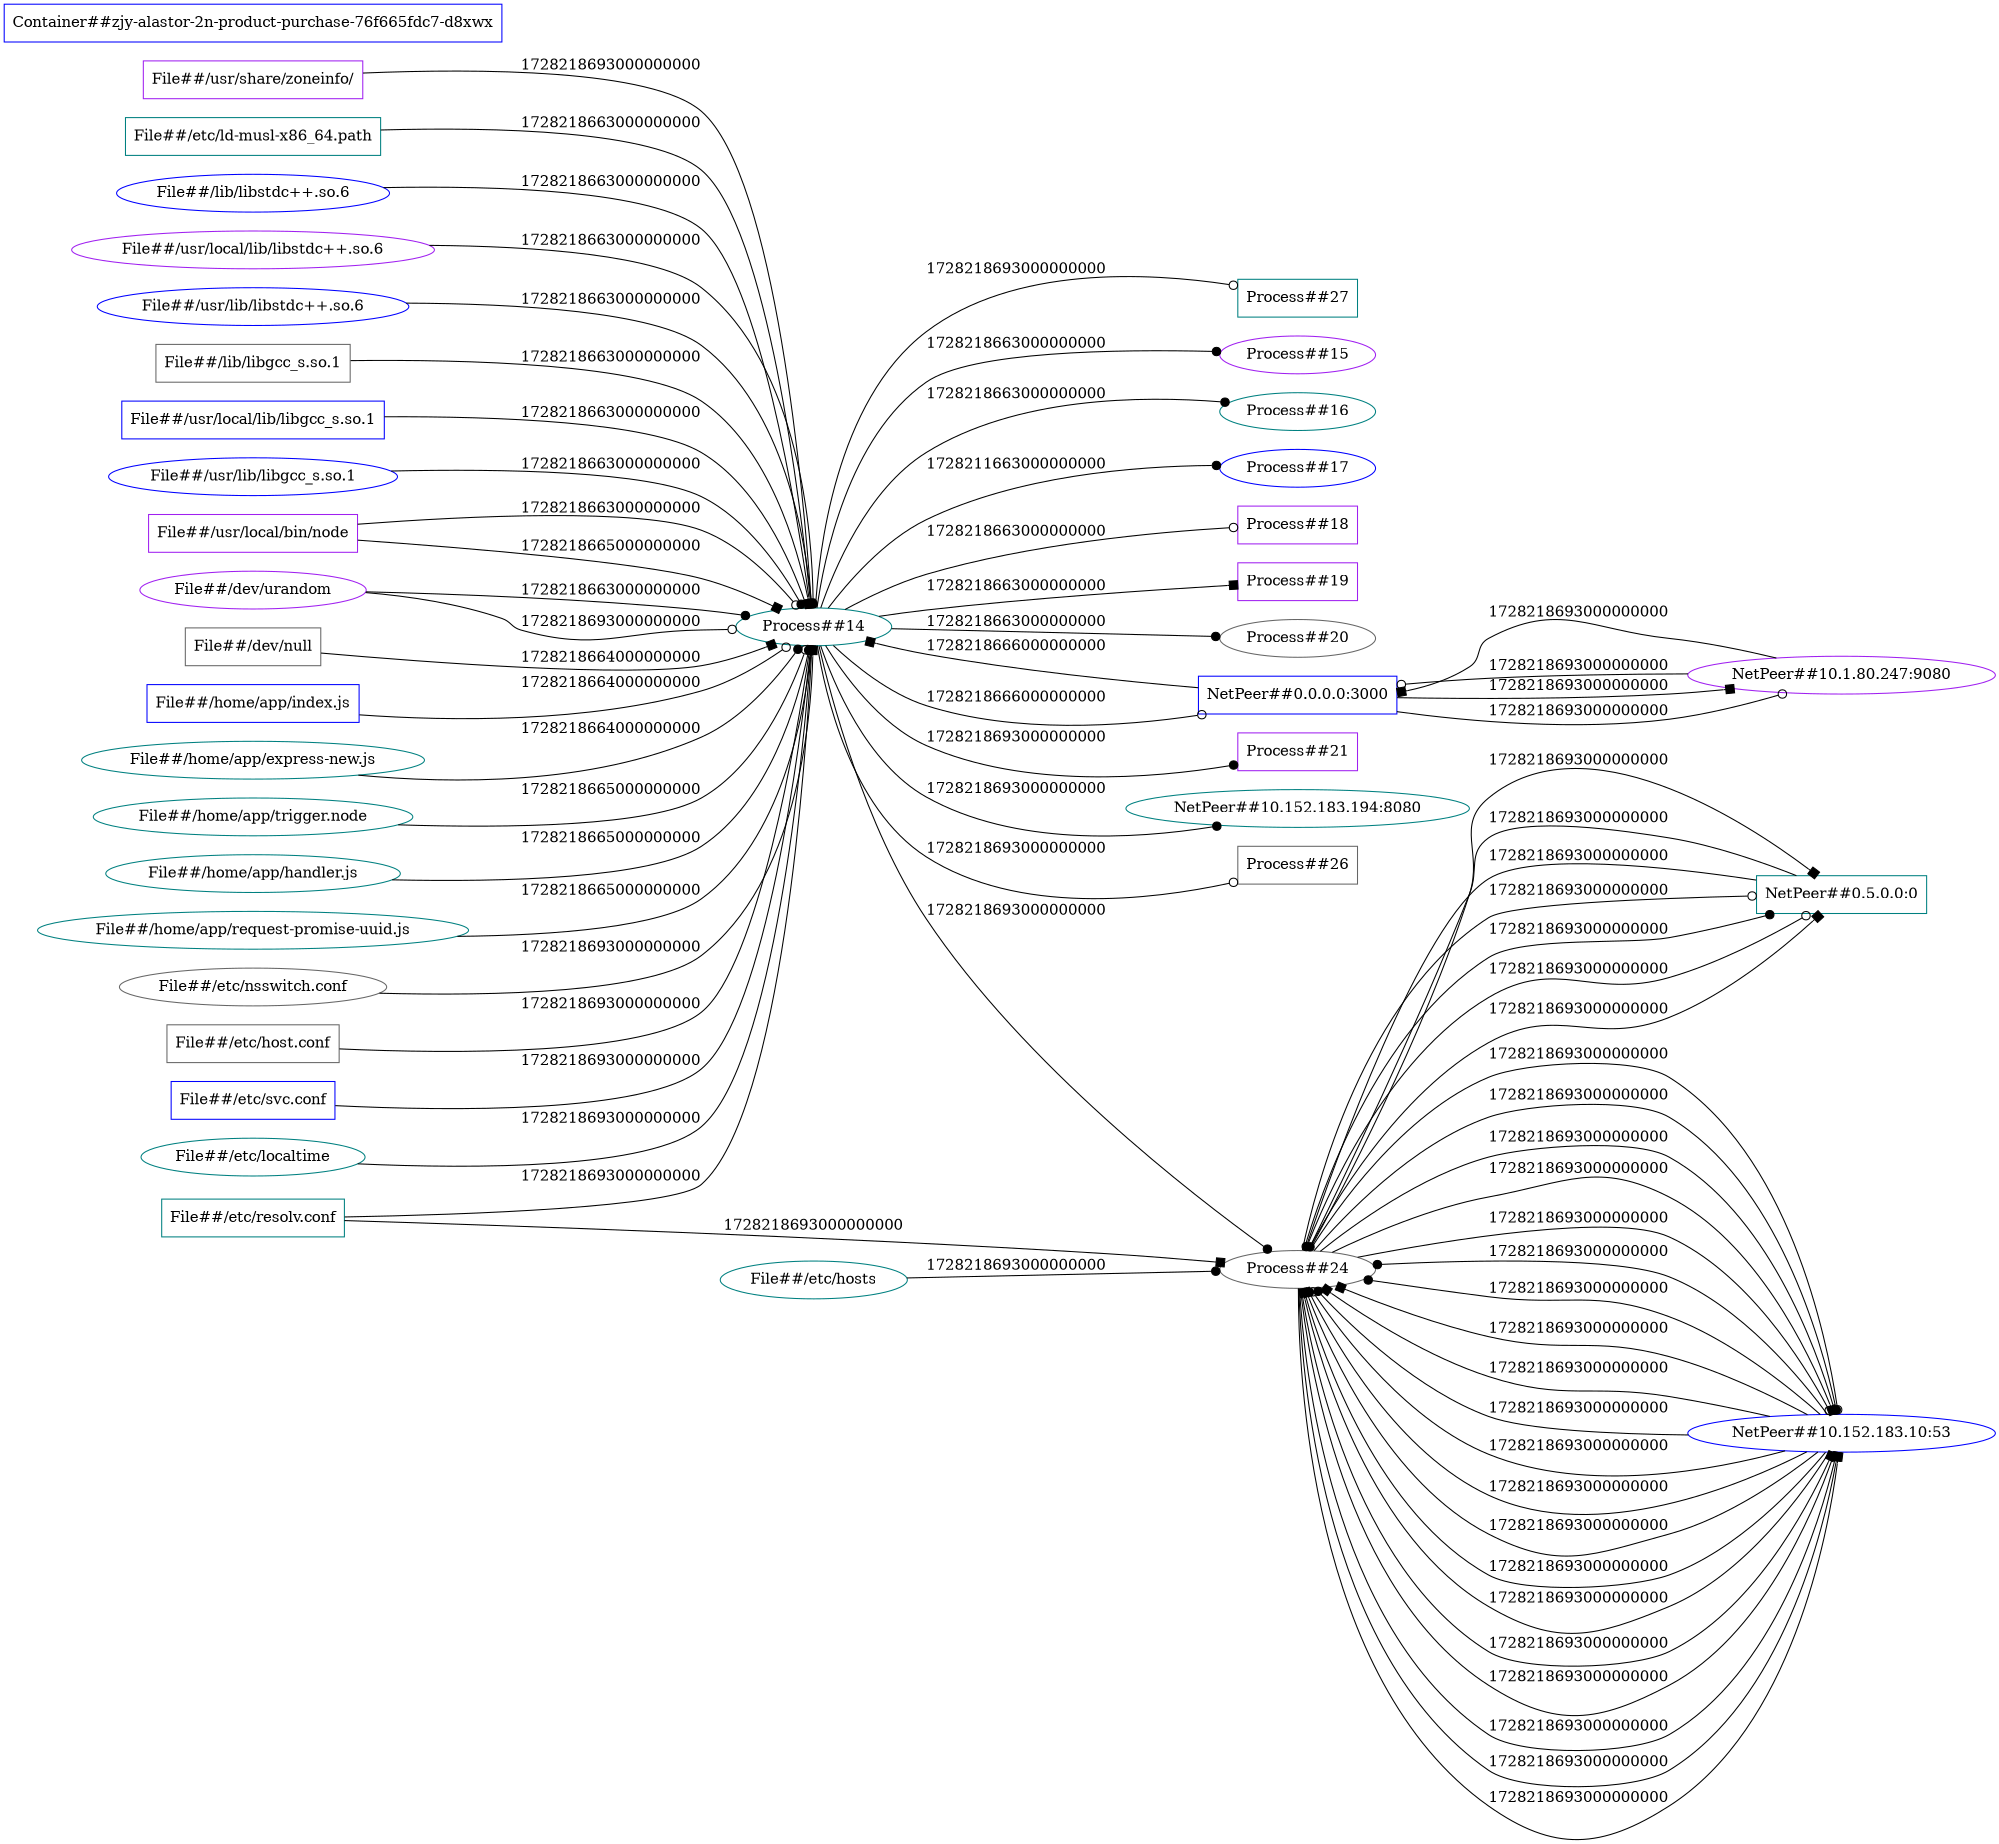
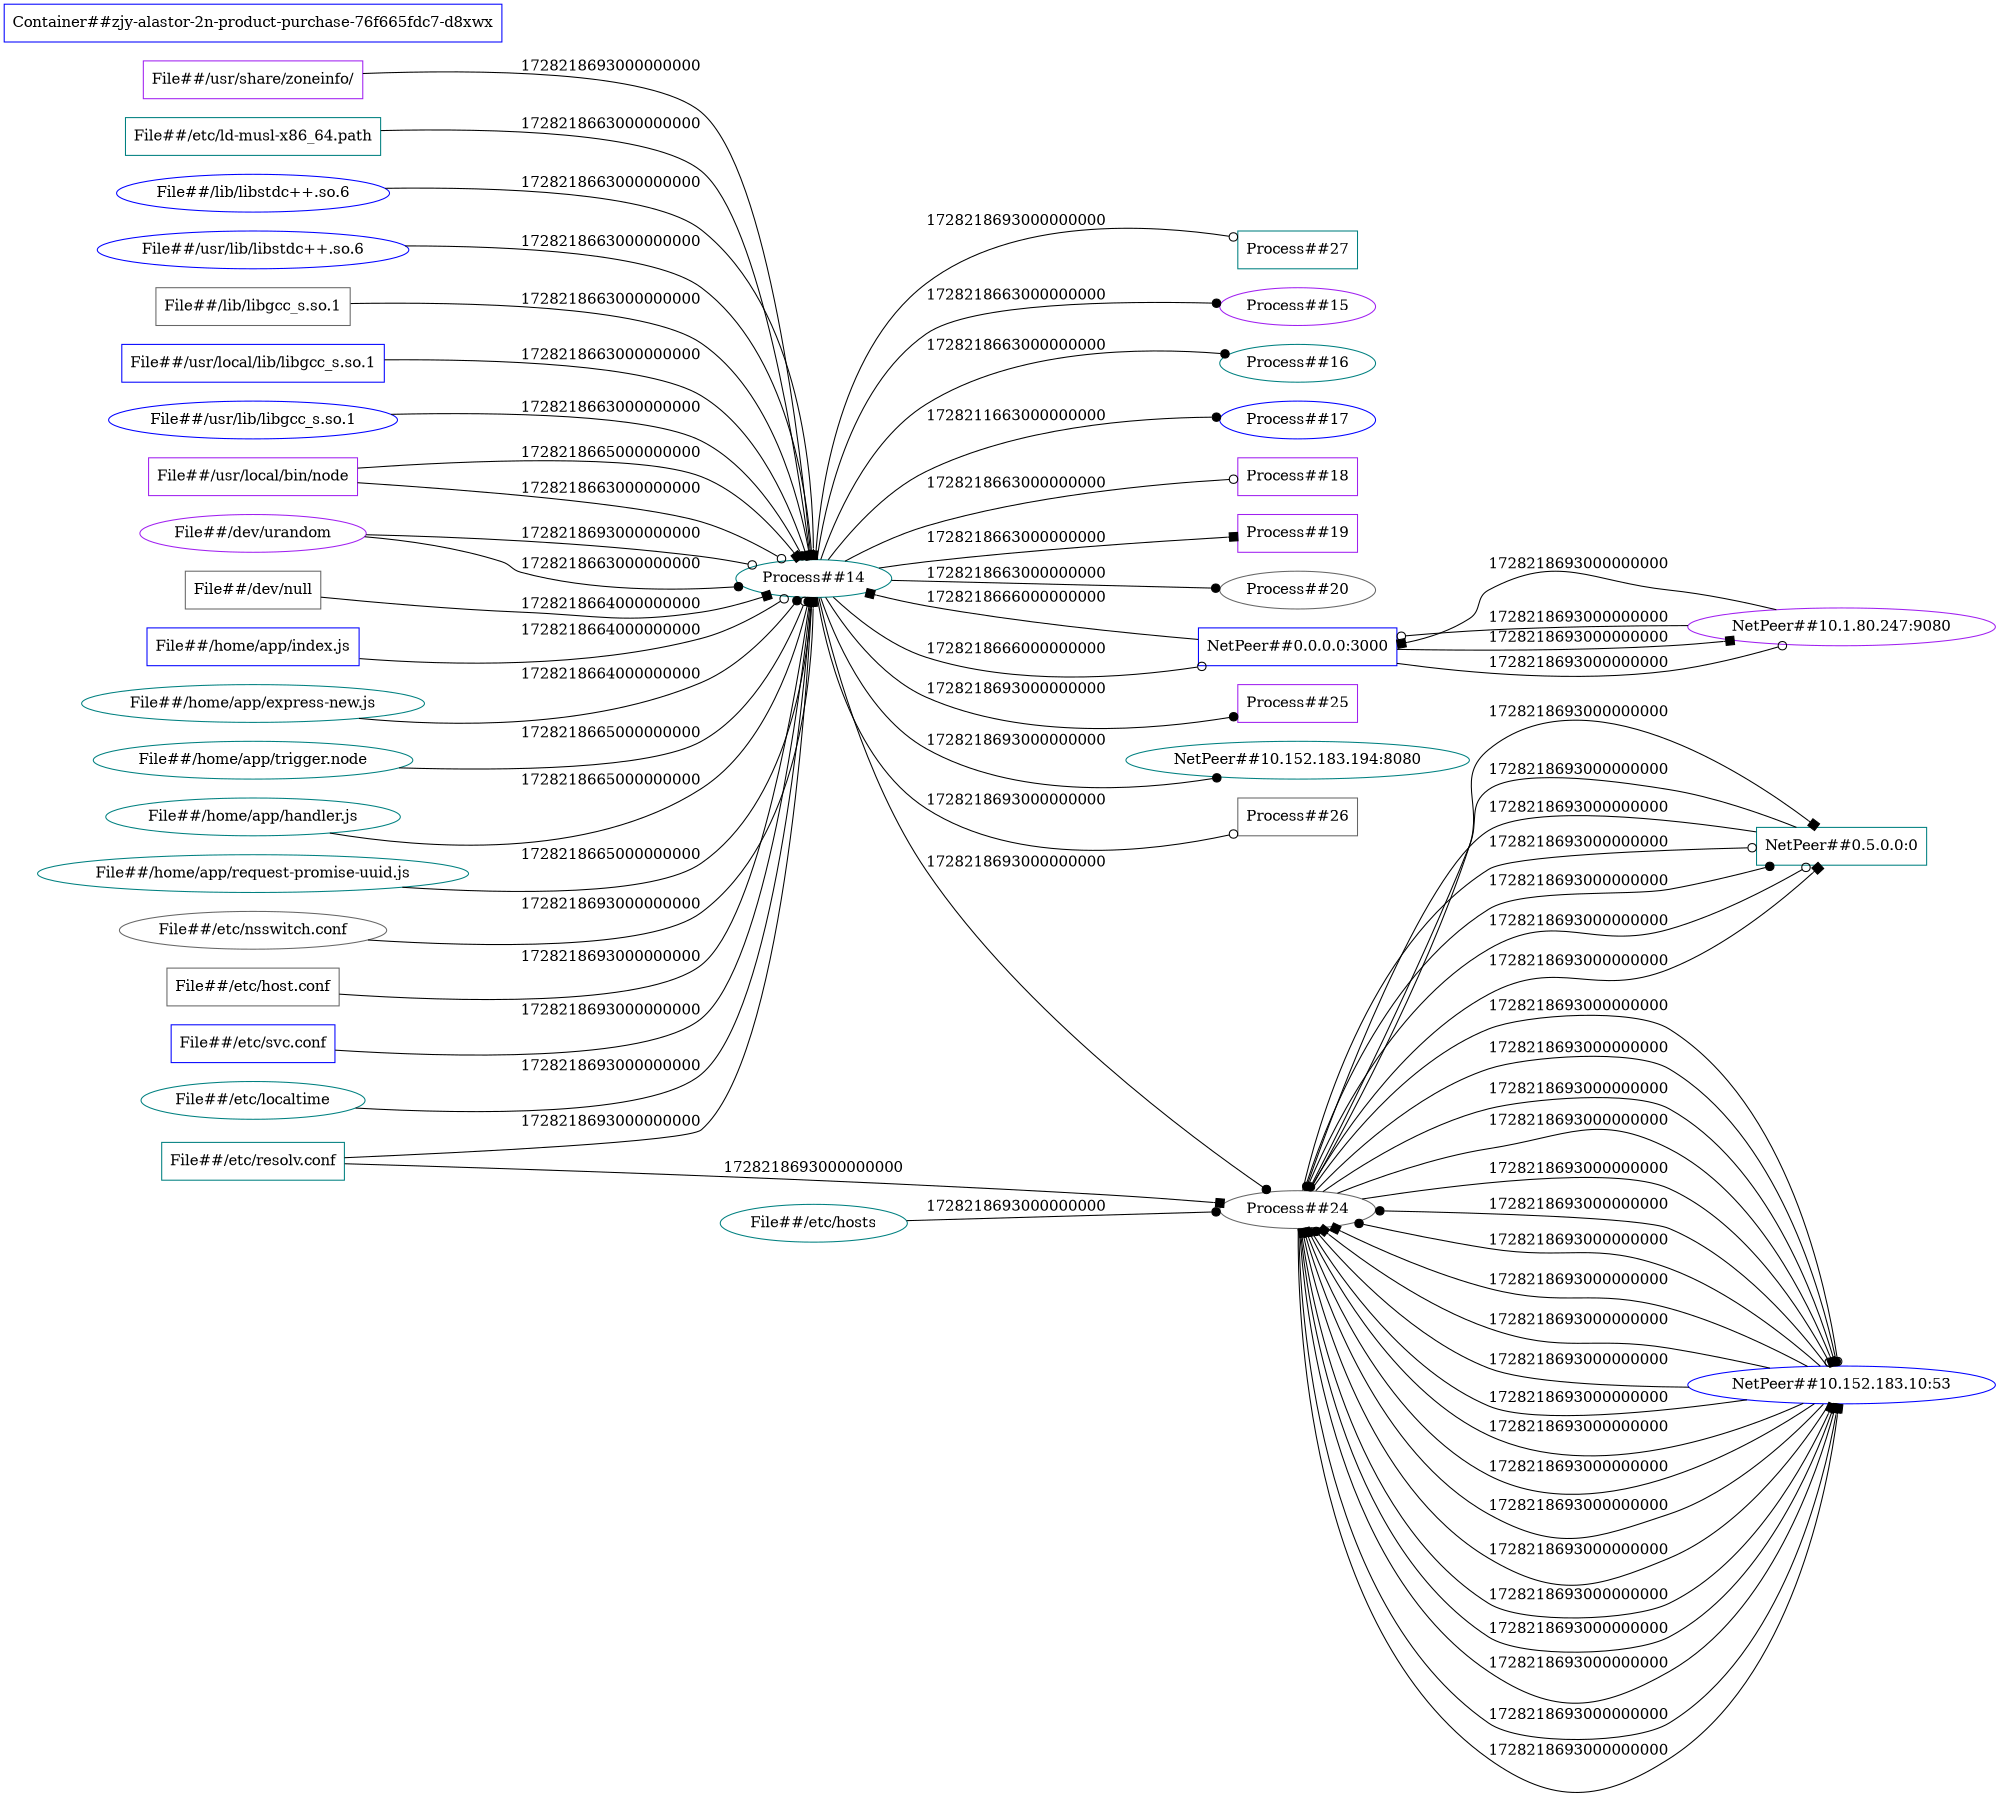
  digraph {
    rankdir=LR
    node [color=teal shape=ellipse]
    edge [arrowhead=dot]
    "File##/etc/ld-musl-x86_64.path" [shape=box]
    "Process##14"
    "Process##15" [color=purple]
    "Process##16"
    "Process##17" [color=blue]
    "Process##18" [color=purple shape=box]
    "Process##19" [color=purple shape=box]
    "Process##20" [color=gray40]
    "NetPeer##0.0.0.0:3000" [color=blue shape=box]
    "Process##24" [color=gray40]
-   "Process##25" [color=purple shape=box label="Process##21"]
+   "Process##25" [color=purple shape=box]
    "Process##26" [color=gray40 shape=box]
    "Process##27" [shape=box]
    "NetPeer##10.152.183.194:8080"
    n15 [color=purple label="NetPeer##10.1.80.247:9080"]
    n16 [label="NetPeer##0.5.0.0:0" shape=box]
    "NetPeer##10.152.183.10:53" [color=blue]
    "File##/lib/libstdc++.so.6" [color=blue]
-   "File##/usr/local/lib/libstdc++.so.6" [color=purple]
    "File##/usr/lib/libstdc++.so.6" [color=blue]
    "File##/lib/libgcc_s.so.1" [color=gray40 shape=box]
    "File##/usr/local/lib/libgcc_s.so.1" [color=blue shape=box]
    "File##/usr/lib/libgcc_s.so.1" [color=blue]
    "File##/usr/local/bin/node" [color=purple shape=box]
    "File##/dev/urandom" [color=purple]
    "File##/dev/null" [color=gray40 shape=box]
    "File##/home/app/index.js" [color=blue shape=box]
    "File##/home/app/express-new.js"
    "File##/home/app/trigger.node"
    "File##/home/app/handler.js"
    "File##/home/app/request-promise-uuid.js"
    "File##/etc/resolv.conf" [shape=box]
    "File##/etc/nsswitch.conf" [color=gray40]
    "File##/etc/host.conf" [color=gray40 shape=box]
    "File##/etc/svc.conf" [color=blue shape=box]
    "File##/etc/localtime"
    "File##/usr/share/zoneinfo/" [color=purple shape=box]
    "File##/etc/hosts"
    "Container##zjy-alastor-2n-product-purchase-76f665fdc7-d8xwx" [color=blue shape=box]
    "File##/etc/ld-musl-x86_64.path" -> "Process##14" [arrowhead=box label=1728218663000000000]
    "Process##14" -> "Process##15" [label=1728218663000000000]
    "Process##14" -> "Process##16" [label=1728218663000000000]
    "Process##14" -> "Process##17" [label=1728211663000000000]
    "Process##14" -> "Process##18" [arrowhead=odot label=1728218663000000000]
    "Process##14" -> "Process##19" [arrowhead=box label=1728218663000000000]
    "Process##14" -> "Process##20" [label=1728218663000000000]
    "Process##14" -> "NetPeer##0.0.0.0:3000" [arrowhead=odot label=1728218666000000000]
    "Process##14" -> "Process##24" [label=1728218693000000000]
    "Process##14" -> "Process##25" [label=1728218693000000000]
    "Process##14" -> "Process##26" [arrowhead=odot label=1728218693000000000]
    "Process##14" -> "Process##27" [arrowhead=odot label=1728218693000000000]
    "Process##14" -> "NetPeer##10.152.183.194:8080" [label=1728218693000000000]
    "NetPeer##0.0.0.0:3000" -> "Process##14" [arrowhead=box label=1728218666000000000]
    "NetPeer##0.0.0.0:3000" -> n15 [arrowhead=box label=1728218693000000000]
    "NetPeer##0.0.0.0:3000" -> n15 [arrowhead=odot label=1728218693000000000]
    "Process##24" -> n16 [arrowhead=odot label=1728218693000000000]
    "Process##24" -> n16 [label=1728218693000000000]
    "Process##24" -> n16 [arrowhead=odot label=1728218693000000000]
    "Process##24" -> n16 [arrowhead=box label=1728218693000000000]
    "Process##24" -> n16 [arrowhead=box label=1728218693000000000]
    "Process##24" -> "NetPeer##10.152.183.10:53" [arrowhead=box label=1728218693000000000]
    "Process##24" -> "NetPeer##10.152.183.10:53" [arrowhead=odot label=1728218693000000000]
    "Process##24" -> "NetPeer##10.152.183.10:53" [label=1728218693000000000]
    "Process##24" -> "NetPeer##10.152.183.10:53" [arrowhead=box label=1728218693000000000]
    "Process##24" -> "NetPeer##10.152.183.10:53" [arrowhead=box label=1728218693000000000]
    "Process##24" -> "NetPeer##10.152.183.10:53" [arrowhead=odot label=1728218693000000000]
    "Process##24" -> "NetPeer##10.152.183.10:53" [label=1728218693000000000]
    "Process##24" -> "NetPeer##10.152.183.10:53" [label=1728218693000000000]
    "Process##24" -> "NetPeer##10.152.183.10:53" [arrowhead=box label=1728218693000000000]
    "Process##24" -> "NetPeer##10.152.183.10:53" [arrowhead=odot label=1728218693000000000]
    n15 -> "NetPeer##0.0.0.0:3000" [arrowhead=box label=1728218693000000000]
    n15 -> "NetPeer##0.0.0.0:3000" [arrowhead=odot label=1728218693000000000]
    n16 -> "Process##24" [label=1728218693000000000]
    n16 -> "Process##24" [label=1728218693000000000]
    "NetPeer##10.152.183.10:53" -> "Process##24" [label=1728218693000000000]
    "NetPeer##10.152.183.10:53" -> "Process##24" [label=1728218693000000000]
    "NetPeer##10.152.183.10:53" -> "Process##24" [arrowhead=box label=1728218693000000000]
    "NetPeer##10.152.183.10:53" -> "Process##24" [arrowhead=box label=1728218693000000000]
    "NetPeer##10.152.183.10:53" -> "Process##24" [label=1728218693000000000]
    "NetPeer##10.152.183.10:53" -> "Process##24" [arrowhead=odot label=1728218693000000000]
    "NetPeer##10.152.183.10:53" -> "Process##24" [label=1728218693000000000]
    "NetPeer##10.152.183.10:53" -> "Process##24" [arrowhead=box label=1728218693000000000]
    "NetPeer##10.152.183.10:53" -> "Process##24" [arrowhead=odot label=1728218693000000000]
    "NetPeer##10.152.183.10:53" -> "Process##24" [arrowhead=box label=1728218693000000000]
    "File##/lib/libstdc++.so.6" -> "Process##14" [arrowhead=box label=1728218663000000000]
-   "File##/usr/local/lib/libstdc++.so.6" -> "Process##14" [label=1728218663000000000]
    "File##/usr/lib/libstdc++.so.6" -> "Process##14" [arrowhead=odot label=1728218663000000000]
    "File##/lib/libgcc_s.so.1" -> "Process##14" [arrowhead=box label=1728218663000000000]
    "File##/usr/local/lib/libgcc_s.so.1" -> "Process##14" [arrowhead=odot label=1728218663000000000]
    "File##/usr/lib/libgcc_s.so.1" -> "Process##14" [label=1728218663000000000]
    "File##/usr/local/bin/node" -> "Process##14" [arrowhead=odot label=1728218663000000000]
    "File##/usr/local/bin/node" -> "Process##14" [arrowhead=box label=1728218665000000000]
    "File##/dev/urandom" -> "Process##14" [label=1728218663000000000]
    "File##/dev/urandom" -> "Process##14" [arrowhead=odot label=1728218693000000000]
    "File##/dev/null" -> "Process##14" [arrowhead=box label=1728218664000000000]
    "File##/home/app/index.js" -> "Process##14" [arrowhead=odot label=1728218664000000000]
    "File##/home/app/express-new.js" -> "Process##14" [label=1728218664000000000]
    "File##/home/app/trigger.node" -> "Process##14" [arrowhead=odot label=1728218665000000000]
    "File##/home/app/handler.js" -> "Process##14" [label=1728218665000000000]
    "File##/home/app/request-promise-uuid.js" -> "Process##14" [arrowhead=box label=1728218665000000000]
    "File##/etc/resolv.conf" -> "Process##14" [label=1728218693000000000]
    "File##/etc/resolv.conf" -> "Process##24" [arrowhead=box label=1728218693000000000]
    "File##/etc/nsswitch.conf" -> "Process##14" [arrowhead=box label=1728218693000000000]
    "File##/etc/host.conf" -> "Process##14" [arrowhead=odot label=1728218693000000000]
    "File##/etc/svc.conf" -> "Process##14" [label=1728218693000000000]
    "File##/etc/localtime" -> "Process##14" [arrowhead=box label=1728218693000000000]
    "File##/usr/share/zoneinfo/" -> "Process##14" [arrowhead=box label=1728218693000000000]
    "File##/etc/hosts" -> "Process##24" [label=1728218693000000000]
  }
